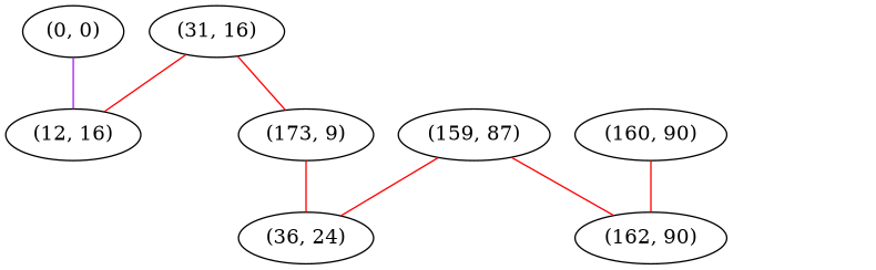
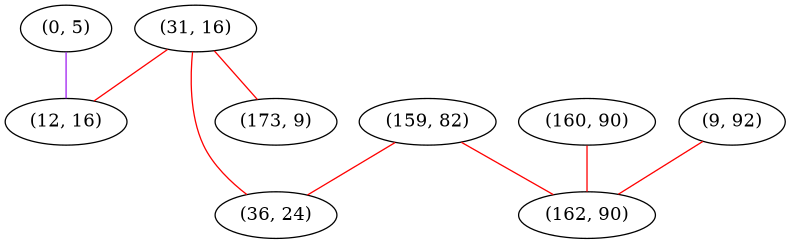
  graph {
    edge [color=red weight=1]
-   "(0, 0)"
+   "(0, 0)" [label="(0, 5)"]
    "(12, 16)"
-   "(159, 82)" [label="(159, 87)"]
+   "(159, 82)"
    "(36, 24)"
    "(162, 90)"
    n6 [label="(160, 90)"]
    "(31, 16)"
    "(173, 9)"
+   "(9, 92)"
    "(0, 0)" -- "(12, 16)" [color=purple weight=4]
    "(159, 82)" -- "(36, 24)"
    "(159, 82)" -- "(162, 90)"
    n6 -- "(162, 90)"
    "(31, 16)" -- "(12, 16)"
-   "(173, 9)" -- "(36, 24)"
+   "(31, 16)" -- "(36, 24)"
    "(31, 16)" -- "(173, 9)"
+   "(9, 92)" -- "(162, 90)"
  }
